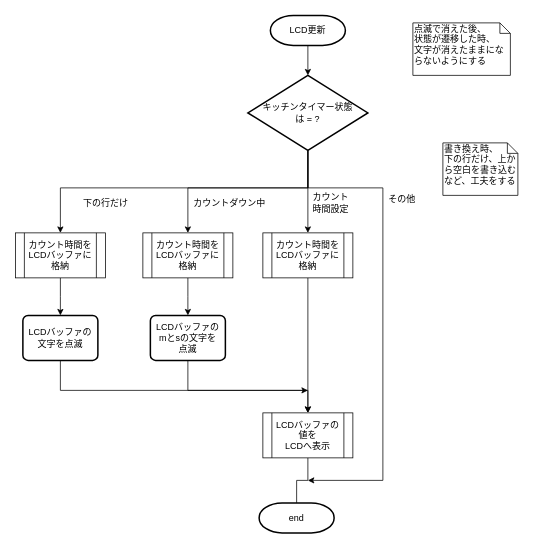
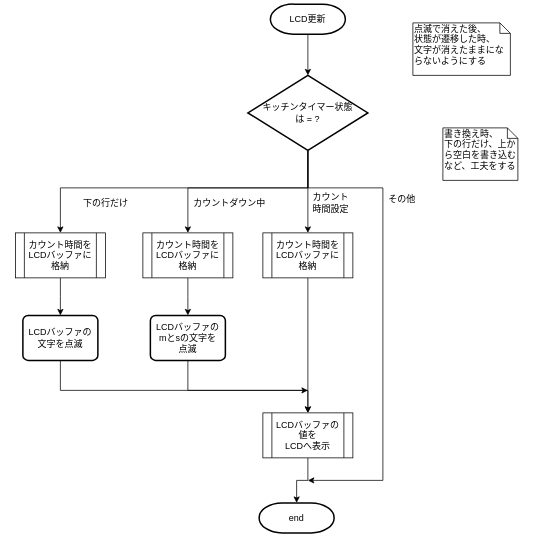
  <mxCell id="0" />
  <mxCell id="1" parent="0" />
  <mxCell id="2" value="" style="edgeStyle=orthogonalEdgeStyle;rounded=0;orthogonalLoop=1;jettySize=auto;html=1;" parent="1" source="3" target="11" edge="1"><mxGeometry relative="1" as="geometry" /></mxCell>
- <mxCell id="3" value="LCD更新" style="strokeWidth=2;html=1;shape=mxgraph.flowchart.terminator;whiteSpace=wrap;" parent="1" vertex="1"><mxGeometry x="360" y="20" width="100" height="40" as="geometry" /></mxCell>
+ <mxCell id="3" value="LCD更新" style="strokeWidth=2;html=1;shape=mxgraph.flowchart.terminator;whiteSpace=wrap;" parent="1" vertex="1"><mxGeometry x="360" y="5" width="100" height="40" as="geometry" /></mxCell>
  <mxCell id="4" value="end" style="strokeWidth=2;html=1;shape=mxgraph.flowchart.terminator;whiteSpace=wrap;" parent="1" vertex="1"><mxGeometry x="345" y="670" width="100" height="40" as="geometry" /></mxCell>
  <mxCell id="5" value="" style="edgeStyle=orthogonalEdgeStyle;rounded=0;orthogonalLoop=1;jettySize=auto;html=1;entryX=0.5;entryY=0;entryDx=0;entryDy=0;" parent="1" source="6" target="18" edge="1"><mxGeometry relative="1" as="geometry"><mxPoint x="410" y="420" as="targetPoint" /><Array as="points" /></mxGeometry></mxCell>
  <mxCell id="6" value="カウント時間を&lt;br&gt;LCDバッファに&lt;br&gt;格納" style="shape=process;whiteSpace=wrap;html=1;backgroundOutline=1;" parent="1" vertex="1"><mxGeometry x="350" y="310" width="120" height="60" as="geometry" /></mxCell>
  <mxCell id="7" value="" style="edgeStyle=orthogonalEdgeStyle;rounded=0;orthogonalLoop=1;jettySize=auto;html=1;" parent="1" source="11" target="6" edge="1"><mxGeometry relative="1" as="geometry" /></mxCell>
  <mxCell id="8" style="edgeStyle=orthogonalEdgeStyle;rounded=0;orthogonalLoop=1;jettySize=auto;html=1;entryX=0.5;entryY=0;entryDx=0;entryDy=0;" parent="1" source="11" target="15" edge="1"><mxGeometry relative="1" as="geometry"><Array as="points"><mxPoint x="410" y="250" /><mxPoint x="250" y="250" /></Array></mxGeometry></mxCell>
  <mxCell id="9" style="edgeStyle=orthogonalEdgeStyle;rounded=0;orthogonalLoop=1;jettySize=auto;html=1;" parent="1" source="11" target="21" edge="1"><mxGeometry relative="1" as="geometry"><Array as="points"><mxPoint x="410" y="250" /><mxPoint x="80" y="250" /></Array></mxGeometry></mxCell>
  <mxCell id="10" style="edgeStyle=orthogonalEdgeStyle;rounded=0;orthogonalLoop=1;jettySize=auto;html=1;" parent="1" source="11" edge="1"><mxGeometry relative="1" as="geometry"><mxPoint x="410" y="640" as="targetPoint" /><Array as="points"><mxPoint x="410" y="250" /><mxPoint x="510" y="250" /><mxPoint x="510" y="640" /><mxPoint x="410" y="640" /></Array></mxGeometry></mxCell>
  <mxCell id="11" value="キッチンタイマー状態&lt;br&gt;は = ?" style="strokeWidth=2;html=1;shape=mxgraph.flowchart.decision;whiteSpace=wrap;" parent="1" vertex="1"><mxGeometry x="330" y="100" width="160" height="100" as="geometry" /></mxCell>
  <mxCell id="12" style="edgeStyle=orthogonalEdgeStyle;rounded=0;orthogonalLoop=1;jettySize=auto;html=1;exitX=0.5;exitY=1;exitDx=0;exitDy=0;" parent="1" source="6" target="6" edge="1"><mxGeometry relative="1" as="geometry" /></mxCell>
  <mxCell id="13" value="カウント&lt;br&gt;時間設定" style="text;html=1;align=center;verticalAlign=middle;resizable=0;points=[];autosize=1;" parent="1" vertex="1"><mxGeometry x="410" y="255" width="60" height="30" as="geometry" /></mxCell>
  <mxCell id="14" value="" style="edgeStyle=orthogonalEdgeStyle;rounded=0;orthogonalLoop=1;jettySize=auto;html=1;entryX=0.5;entryY=0;entryDx=0;entryDy=0;" parent="1" source="15" edge="1"><mxGeometry relative="1" as="geometry"><mxPoint x="250" y="420" as="targetPoint" /></mxGeometry></mxCell>
  <mxCell id="15" value="カウント時間をLCDバッファに&lt;br&gt;格納" style="shape=process;whiteSpace=wrap;html=1;backgroundOutline=1;" parent="1" vertex="1"><mxGeometry x="190" y="310" width="120" height="60" as="geometry" /></mxCell>
  <mxCell id="16" value="カウントダウン中" style="text;html=1;align=center;verticalAlign=middle;resizable=0;points=[];autosize=1;" parent="1" vertex="1"><mxGeometry x="250" y="260" width="110" height="20" as="geometry" /></mxCell>
- <mxCell id="17" value="" style="edgeStyle=orthogonalEdgeStyle;rounded=0;orthogonalLoop=1;jettySize=auto;html=1;endArrow=none;" parent="1" source="18" target="4" edge="1"><mxGeometry relative="1" as="geometry" /></mxCell>
+ <mxCell id="17" value="" style="edgeStyle=orthogonalEdgeStyle;rounded=0;orthogonalLoop=1;jettySize=auto;html=1;" parent="1" source="18" target="4" edge="1"><mxGeometry relative="1" as="geometry" /></mxCell>
  <mxCell id="18" value="LCDバッファの値を&lt;br&gt;LCDへ表示" style="shape=process;whiteSpace=wrap;html=1;backgroundOutline=1;" parent="1" vertex="1"><mxGeometry x="350" y="550" width="120" height="60" as="geometry" /></mxCell>
  <mxCell id="19" style="edgeStyle=orthogonalEdgeStyle;rounded=0;orthogonalLoop=1;jettySize=auto;html=1;entryX=0.5;entryY=0;entryDx=0;entryDy=0;" parent="1" target="18" edge="1"><mxGeometry relative="1" as="geometry"><mxPoint x="410" y="540" as="targetPoint" /><Array as="points"><mxPoint x="250" y="520" /><mxPoint x="410" y="520" /></Array><mxPoint x="250" y="480" as="sourcePoint" /></mxGeometry></mxCell>
  <mxCell id="20" value="" style="edgeStyle=orthogonalEdgeStyle;rounded=0;orthogonalLoop=1;jettySize=auto;html=1;" parent="1" source="21" edge="1"><mxGeometry relative="1" as="geometry"><mxPoint x="80" y="420" as="targetPoint" /></mxGeometry></mxCell>
  <mxCell id="21" value="カウント時間をLCDバッファに&lt;br&gt;格納" style="shape=process;whiteSpace=wrap;html=1;backgroundOutline=1;" parent="1" vertex="1"><mxGeometry x="20" y="310" width="120" height="60" as="geometry" /></mxCell>
  <mxCell id="22" value="下の行だけ" style="text;html=1;align=center;verticalAlign=middle;resizable=0;points=[];autosize=1;" parent="1" vertex="1"><mxGeometry x="80" y="260" width="120" height="20" as="geometry" /></mxCell>
  <mxCell id="23" style="edgeStyle=orthogonalEdgeStyle;rounded=0;orthogonalLoop=1;jettySize=auto;html=1;" parent="1" edge="1"><mxGeometry relative="1" as="geometry"><Array as="points"><mxPoint x="80" y="520" /><mxPoint x="410" y="520" /></Array><mxPoint x="80" y="480" as="sourcePoint" /><mxPoint x="410" y="520" as="targetPoint" /></mxGeometry></mxCell>
  <mxCell id="24" value="&lt;span&gt;LCDバッファの&lt;br&gt;mとsの文字を&lt;/span&gt;&lt;br&gt;&lt;span&gt;点滅&lt;/span&gt;" style="rounded=1;whiteSpace=wrap;html=1;absoluteArcSize=1;arcSize=14;strokeWidth=2;" parent="1" vertex="1"><mxGeometry x="200" y="420" width="100" height="60" as="geometry" /></mxCell>
  <mxCell id="25" value="LCDバッファの&lt;br&gt;文字を点滅" style="rounded=1;whiteSpace=wrap;html=1;absoluteArcSize=1;arcSize=14;strokeWidth=2;" parent="1" vertex="1"><mxGeometry x="30" y="420" width="100" height="60" as="geometry" /></mxCell>
  <mxCell id="26" value="その他" style="text;html=1;align=center;verticalAlign=middle;resizable=0;points=[];autosize=1;" parent="1" vertex="1"><mxGeometry x="510" y="255" width="50" height="20" as="geometry" /></mxCell>
  <mxCell id="27" value="点滅で消えた後、&lt;br&gt;状態が遷移した時、&lt;br&gt;文字が消えたままにならないようにする" style="shape=note;whiteSpace=wrap;html=1;size=14;verticalAlign=top;align=left;spacingTop=-6;" parent="1" vertex="1"><mxGeometry x="550" y="30" width="130" height="70" as="geometry" /></mxCell>
- <mxCell id="28" value="書き換え時、&lt;br&gt;下の行だけ、上から空白を書き込むなど、工夫をする" style="shape=note;whiteSpace=wrap;html=1;size=14;verticalAlign=top;align=left;spacingTop=-6;" vertex="1" parent="1"><mxGeometry x="590" y="190" width="100" height="70" as="geometry" /></mxCell>
+ <mxCell id="28" value="書き換え時、&lt;br&gt;下の行だけ、上から空白を書き込むなど、工夫をする" style="shape=note;whiteSpace=wrap;html=1;size=14;verticalAlign=top;align=left;spacingTop=-6;" vertex="1" parent="1"><mxGeometry x="590" y="170" width="100" height="70" as="geometry" /></mxCell>
